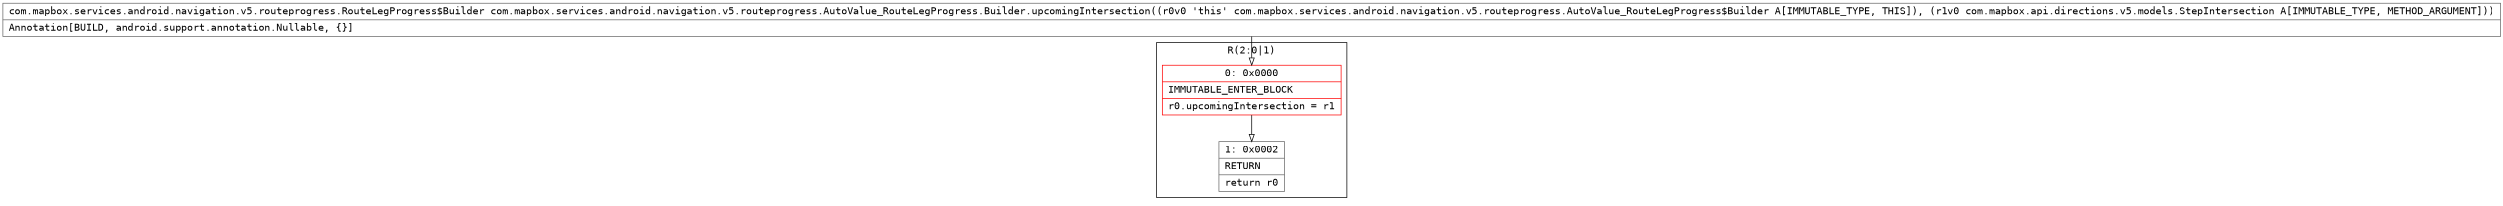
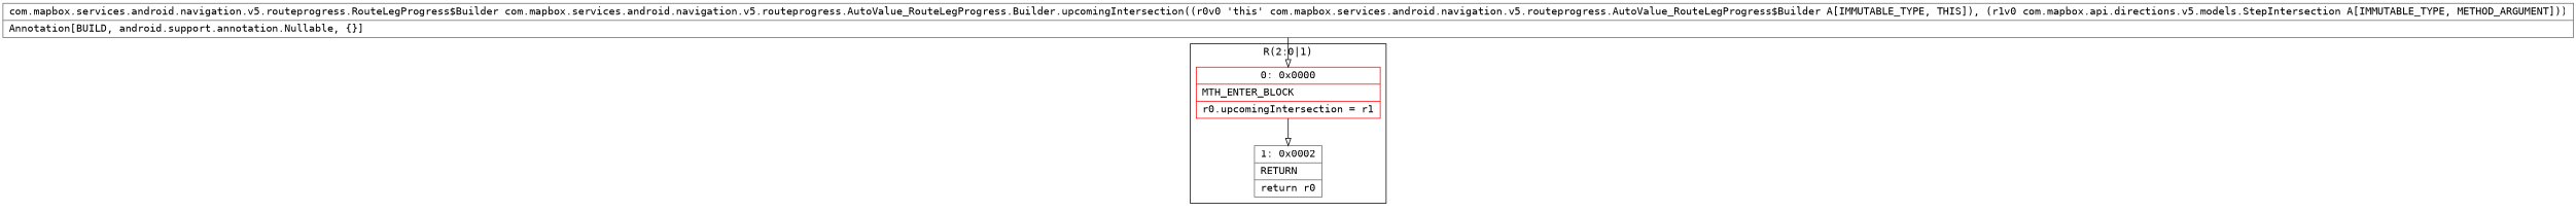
  digraph {
    fontname="DejaVu Sans Mono"
    node [color=gray40 shape=record fontname="DejaVu Sans Mono"]
    edge [arrowhead=onormal fontname="DejaVu Sans Mono"]
-   n1 [color=red label="{0\:\ 0x0000|IMMUTABLE_ENTER_BLOCK\l|r0.upcomingIntersection = r1\l}"]
+   n1 [color=red label="{0\:\ 0x0000|MTH_ENTER_BLOCK\l|r0.upcomingIntersection = r1\l}"]
    n2 [label="{1\:\ 0x0002|RETURN\l|return r0\l}"]
    n3 [label="{com.mapbox.services.android.navigation.v5.routeprogress.RouteLegProgress$Builder com.mapbox.services.android.navigation.v5.routeprogress.AutoValue_RouteLegProgress.Builder.upcomingIntersection((r0v0 'this' com.mapbox.services.android.navigation.v5.routeprogress.AutoValue_RouteLegProgress$Builder A[IMMUTABLE_TYPE, THIS]), (r1v0 com.mapbox.api.directions.v5.models.StepIntersection A[IMMUTABLE_TYPE, METHOD_ARGUMENT]))  | Annotation[BUILD, android.support.annotation.Nullable, \{\}]\l}"]
    subgraph cluster_1 {
      label="R(2:0|1)"
      n1
      n2
    }
    n1 -> n2
    n3 -> n1
  }
